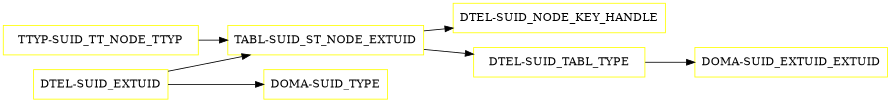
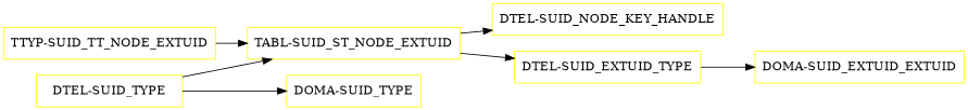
  digraph {
    rankdir=LR
    node [color=yellow shape=box]
-   "TTYP-SUID_TT_NODE_EXTUID" [label="TTYP-SUID_TT_NODE_TTYP"]
+   "TTYP-SUID_TT_NODE_EXTUID"
    "TABL-SUID_ST_NODE_EXTUID"
    "DTEL-SUID_NODE_KEY_HANDLE"
-   "DTEL-SUID_EXTUID_TYPE" [label="DTEL-SUID_TABL_TYPE"]
-   "DTEL-SUID_EXTUID"
+   "DTEL-SUID_EXTUID_TYPE"
+   "DTEL-SUID_EXTUID" [label="DTEL-SUID_TYPE"]
    n6 [label="DOMA-SUID_TYPE"]
    n7 [label="DOMA-SUID_EXTUID_EXTUID"]
    "TTYP-SUID_TT_NODE_EXTUID" -> "TABL-SUID_ST_NODE_EXTUID"
    "TABL-SUID_ST_NODE_EXTUID" -> "DTEL-SUID_NODE_KEY_HANDLE"
    "TABL-SUID_ST_NODE_EXTUID" -> "DTEL-SUID_EXTUID_TYPE"
    "DTEL-SUID_EXTUID_TYPE" -> n7
    "DTEL-SUID_EXTUID" -> "TABL-SUID_ST_NODE_EXTUID"
    "DTEL-SUID_EXTUID" -> n6
  }
